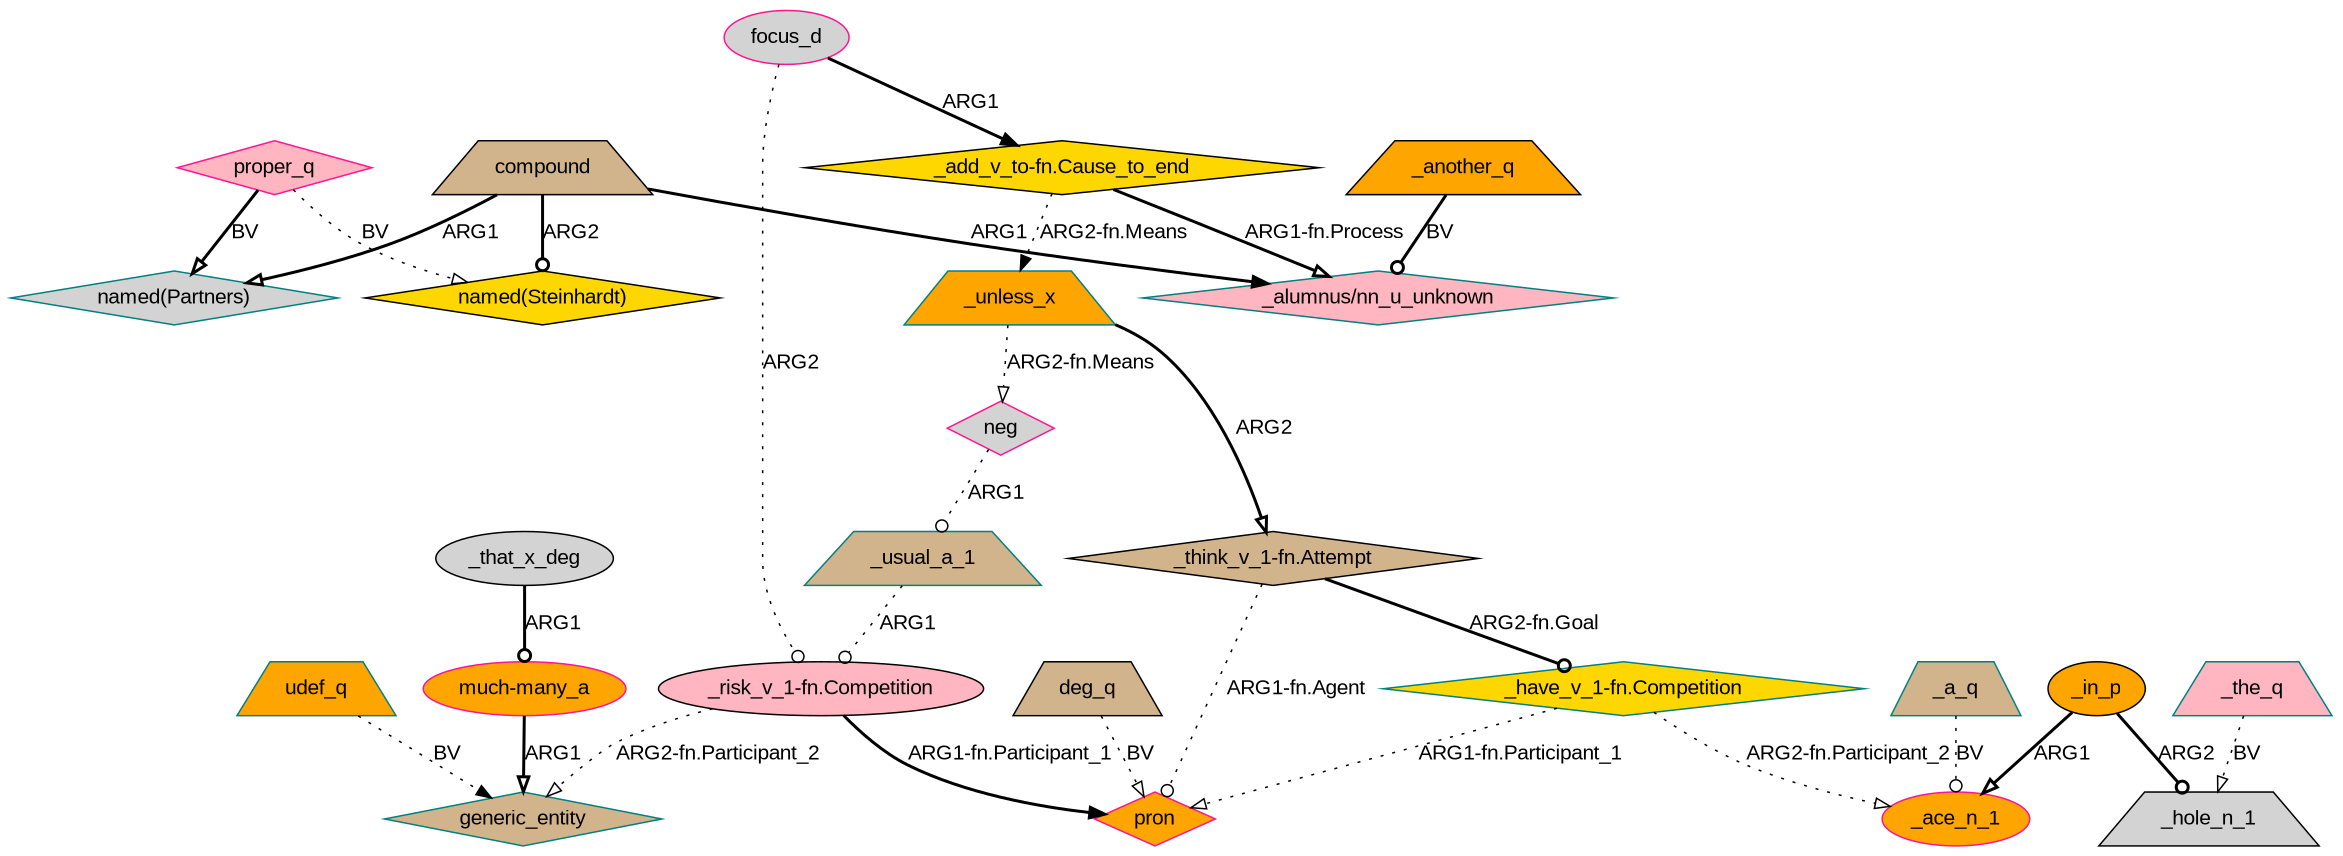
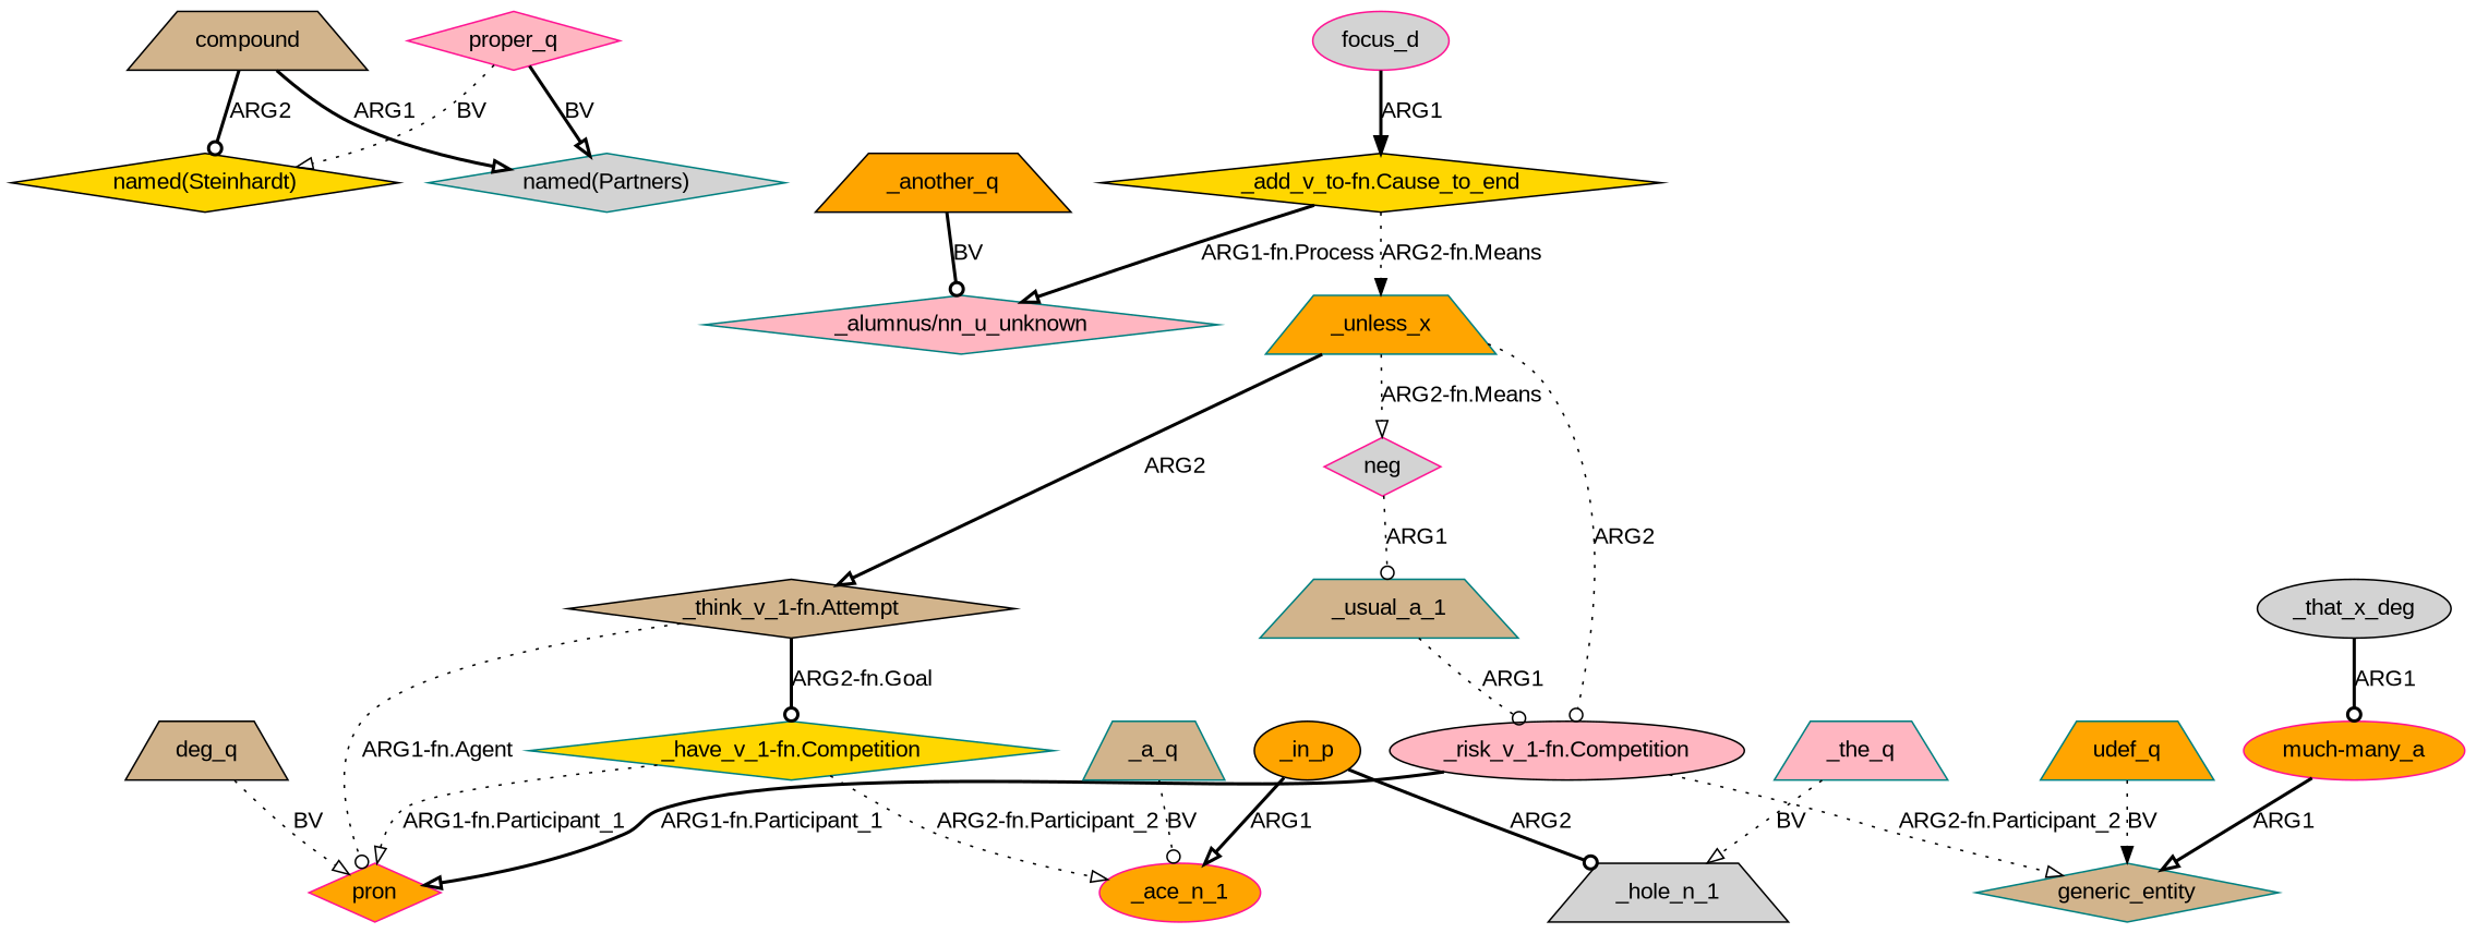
  digraph {
    fontname="Liberation Sans"
    node [color=black fillcolor=orange fontname="Liberation Sans" shape=diamond style=filled]
    edge [arrowhead=onormal fontname="Liberation Sans" style=bold]
    compound [fillcolor=tan shape=trapezium]
    "named(Steinhardt)" [fillcolor=gold]
    "_alumnus/nn_u_unknown" [color=teal fillcolor=lightpink]
    "named(Partners)" [color=teal fillcolor=lightgrey]
    focus_d [color=deeppink fillcolor=lightgrey shape=ellipse]
    "_risk_v_1-fn.Competition" [fillcolor=lightpink shape=ellipse]
    "_add_v_to-fn.Cause_to_end" [fillcolor=gold]
    pron [color=deeppink]
    generic_entity [color=teal fillcolor=tan]
    _unless_x [color=teal shape=trapezium]
    "_think_v_1-fn.Attempt" [fillcolor=tan]
    neg [color=deeppink fillcolor=lightgrey]
    _usual_a_1 [color=teal fillcolor=tan shape=trapezium]
    proper_q [color=deeppink fillcolor=lightpink]
    "_have_v_1-fn.Competition" [color=teal fillcolor=gold]
    _ace_n_1 [color=deeppink shape=ellipse]
    _the_q [color=teal fillcolor=lightpink shape=trapezium]
    _hole_n_1 [fillcolor=lightgrey shape=trapezium]
    udef_q [color=teal shape=trapezium]
    n20 [fillcolor=tan label=deg_q shape=trapezium]
    _a_q [color=teal fillcolor=tan shape=trapezium]
    _in_p [shape=ellipse]
    "much-many_a" [color=deeppink shape=ellipse]
    _another_q [shape=trapezium]
    _that_x_deg [fillcolor=lightgrey shape=ellipse]
    compound -> "named(Steinhardt)" [arrowhead=odot label=ARG2]
-   compound -> "_alumnus/nn_u_unknown" [arrowhead=normal label=ARG1]
    compound -> "named(Partners)" [label=ARG1]
-   focus_d -> "_risk_v_1-fn.Competition" [arrowhead=odot label=ARG2 style=dotted]
+   _unless_x -> "_risk_v_1-fn.Competition" [arrowhead=odot label=ARG2 style=dotted]
    focus_d -> "_add_v_to-fn.Cause_to_end" [arrowhead=normal label=ARG1]
-   "_risk_v_1-fn.Competition" -> pron [arrowhead=normal label="ARG1-fn.Participant_1"]
+   "_risk_v_1-fn.Competition" -> pron [label="ARG1-fn.Participant_1"]
    "_risk_v_1-fn.Competition" -> generic_entity [label="ARG2-fn.Participant_2" style=dotted]
    "_add_v_to-fn.Cause_to_end" -> "_alumnus/nn_u_unknown" [label="ARG1-fn.Process"]
    "_add_v_to-fn.Cause_to_end" -> _unless_x [arrowhead=normal label="ARG2-fn.Means" style=dotted]
    _unless_x -> "_think_v_1-fn.Attempt" [label=ARG2]
    _unless_x -> neg [label="ARG2-fn.Means" style=dotted]
    "_think_v_1-fn.Attempt" -> pron [arrowhead=odot label="ARG1-fn.Agent" style=dotted]
    "_think_v_1-fn.Attempt" -> "_have_v_1-fn.Competition" [arrowhead=odot label="ARG2-fn.Goal"]
    neg -> _usual_a_1 [arrowhead=odot label=ARG1 style=dotted]
    _usual_a_1 -> "_risk_v_1-fn.Competition" [arrowhead=odot label=ARG1 style=dotted]
    proper_q -> "named(Steinhardt)" [label=BV style=dotted]
    proper_q -> "named(Partners)" [label=BV]
    "_have_v_1-fn.Competition" -> pron [label="ARG1-fn.Participant_1" style=dotted]
    "_have_v_1-fn.Competition" -> _ace_n_1 [label="ARG2-fn.Participant_2" style=dotted]
    _the_q -> _hole_n_1 [label=BV style=dotted]
    udef_q -> generic_entity [arrowhead=normal label=BV style=dotted]
    n20 -> pron [label=BV style=dotted]
    _a_q -> _ace_n_1 [arrowhead=odot label=BV style=dotted]
    _in_p -> _ace_n_1 [label=ARG1]
    _in_p -> _hole_n_1 [arrowhead=odot label=ARG2]
    "much-many_a" -> generic_entity [label=ARG1]
    _another_q -> "_alumnus/nn_u_unknown" [arrowhead=odot label=BV]
    _that_x_deg -> "much-many_a" [arrowhead=odot label=ARG1]
  }
